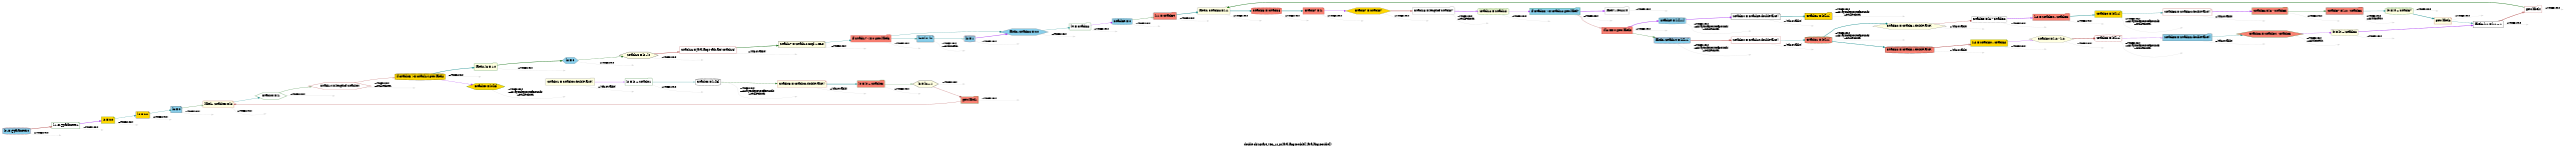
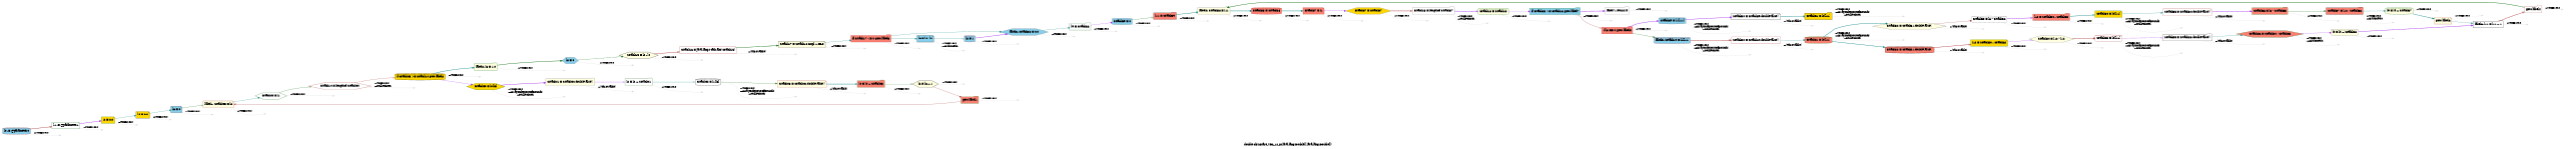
  digraph {
    label="double chiSquare_VDL_12_m(java.lang.Double[],java.lang.Double[])"
    rankdir=LR
    node [shape=box style=filled]
    edge [color=lightgray]
    n1 [color=brown fillcolor=skyblue label="l0 := @parameter0" shape=cylinder]
    n2 [color=darkgreen fillcolor=white label="l1 := @parameter1" shape=note]
    n3 [label=Esc style=invis]
    n4 [color=darkgreen fillcolor=gold label="l2 = 0.0" shape=note]
    n5 [label=Esc style=invis]
    n6 [color=black fillcolor=gold label="l4 = 0.0" shape=note]
    n7 [label=Esc style=invis]
    n8 [color=black fillcolor=skyblue label="l6 = 0" shape=note]
    n9 [label=Esc style=invis]
    n10 [color=brown fillcolor=lightyellow label="label1: $stack45 = l6" shape=note]
    n11 [label=Esc style=invis]
    n12 [color=darkgreen fillcolor=white label="$stack44 = l1" shape=hexagon]
    n13 [label=Esc style=invis]
    n14 [color=brown fillcolor=white label="$stack14 = lengthof $stack44" shape=hexagon]
    n15 [label=Esc style=invis]
    n16 [color=black fillcolor=gold label="if $stack45 >= $stack14 goto label2" shape=cylinder]
    n17 [label=Esc style=invis]
    n18 [color=darkgreen fillcolor=gold label="$stack40 = l0[l6]" shape=hexagon]
    n19 [color=darkgreen fillcolor=lightyellow label="label2: l6 = 1.0" shape=folder]
    n20 [label=Esc style=invis]
    n21 [color=gray40 fillcolor=lightyellow label="$stack41 = $stack40.doubleValue()" shape=folder]
    n22 [label=Esc style=invis]
    n23 [color=gray40 fillcolor=skyblue label="l8 = 0" shape=hexagon]
    n24 [label=Esc style=invis]
    n25 [color=darkgreen fillcolor=white label="l2 = l2 + $stack41" shape=folder]
    n26 [label=Esc style=invis]
    n27 [color=black fillcolor=lightyellow label="$stack15 = l2 - l4" shape=hexagon]
    n28 [label=Esc style=invis]
    n29 [color=black fillcolor=white label="$stack42 = l1[l6]" shape=cylinder]
    n30 [label=Esc style=invis]
    n31 [color=brown fillcolor=lightyellow label="$stack43 = $stack42.doubleValue()" shape=note]
    n32 [label=Esc style=invis]
    n33 [color=darkgreen fillcolor=salmon label="l4 = l4 + $stack43" shape=folder]
    n34 [label=Esc style=invis]
    n35 [color=black fillcolor=lightyellow label="l6 = l6 + 1" shape=hexagon]
    n36 [label=Esc style=invis]
    n37 [color=darkgreen fillcolor=salmon label="goto label1" shape=folder]
    n38 [label=Esc style=invis]
    n39 [label=Esc style=invis]
    n40 [color=brown fillcolor=white label="$stack16 = java.lang.Math.abs($stack15)" shape=note]
    n41 [label=Esc style=invis]
    n42 [color=black fillcolor=lightyellow label="$stack17 = $stack16 cmpl 1.0E-5" shape=note]
    n43 [label=Esc style=invis]
    n44 [color=brown fillcolor=salmon label="if $stack17 <= 0 goto label3" shape=folder]
    n45 [label=Esc style=invis]
    n46 [color=black fillcolor=skyblue label="l6 = l4 / l2" shape=note]
    n47 [color=gray40 fillcolor=skyblue label="label3: $stack38 = 0.0" shape=hexagon]
    n48 [label=Esc style=invis]
    n49 [color=brown fillcolor=skyblue label="l8 = 1" shape=cylinder]
    n50 [label=Esc style=invis]
    n51 [color=darkgreen fillcolor=white label="l9 = $stack38" shape=folder]
    n52 [label=Esc style=invis]
    n53 [label=Esc style=invis]
    n54 [color=gray40 fillcolor=skyblue label="$stack39 = 0" shape=cylinder]
    n55 [label=Esc style=invis]
    n56 [color=black fillcolor=salmon label="l11 = $stack39" shape=folder]
    n57 [label=Esc style=invis]
    n58 [color=gray40 fillcolor=lightyellow label="label4: $stack28 = l11" shape=folder]
    n59 [label=Esc style=invis]
    n60 [color=brown fillcolor=salmon label="$stack28 = $stack28" shape=cylinder]
    n61 [label=Esc style=invis]
    n62 [color=brown fillcolor=salmon label="$stack27 = l1" shape=note]
    n63 [label=Esc style=invis]
    n64 [color=gray40 fillcolor=gold label="$stack27 = $stack27" shape=hexagon]
    n65 [label=Esc style=invis]
    n66 [color=gray40 fillcolor=white label="$stack18 = lengthof $stack27" shape=folder]
    n67 [label=Esc style=invis]
    n68 [color=darkgreen fillcolor=lightyellow label="$stack18 = $stack18" shape=cylinder]
    n69 [label=Esc style=invis]
    n70 [color=darkgreen fillcolor=skyblue label="if $stack28 >= $stack18 goto label7" shape=folder]
    n71 [label=Esc style=invis]
    n72 [color=brown fillcolor=salmon label="if l8 == 0 goto label5" shape=folder]
    n73 [color=gray40 fillcolor=white label="label7: return l9" shape=folder]
    n74 [label=Esc style=invis]
    n75 [color=gray40 fillcolor=skyblue label="$stack29 = l1[l11]" shape=cylinder]
    n76 [color=brown fillcolor=skyblue label="label5: $stack19 = l1[l11]" shape=cylinder]
    n77 [label=Esc style=invis]
    n78 [label=Esc style=invis]
    n79 [color=black fillcolor=white label="$stack30 = $stack29.doubleValue()" shape=note]
    n80 [label=Esc style=invis]
    n81 [color=brown fillcolor=white label="$stack20 = $stack19.doubleValue()" shape=folder]
    n82 [label=Esc style=invis]
    n83 [color=black fillcolor=gold label="$stack31 = l0[l11]" shape=folder]
    n84 [label=Esc style=invis]
    n85 [color=darkgreen fillcolor=salmon label="$stack21 = l0[l11]" shape=cylinder]
    n86 [label=Esc style=invis]
    n87 [label=Esc style=invis]
    n88 [color=gray40 fillcolor=lightyellow label="$stack32 = $stack31.doubleValue()" shape=hexagon]
    n89 [color=gray40 fillcolor=white label="$stack33 = l6 * $stack32" shape=cylinder]
    n90 [label=Esc style=invis]
    n91 [color=gray40 fillcolor=salmon label="l12 = $stack30 - $stack33" shape=folder]
    n92 [label=Esc style=invis]
    n93 [color=darkgreen fillcolor=gold label="$stack34 = l0[l11]" shape=note]
    n94 [label=Esc style=invis]
    n95 [color=brown fillcolor=white label="$stack35 = $stack34.doubleValue()" shape=note]
    n96 [label=Esc style=invis]
    n97 [color=darkgreen fillcolor=salmon label="$stack36 = l6 * $stack35" shape=folder]
    n98 [label=Esc style=invis]
    n99 [color=black fillcolor=salmon label="$stack37 = l12 / $stack36" shape=folder]
    n100 [label=Esc style=invis]
    n101 [color=darkgreen fillcolor=lightyellow label="l9 = l9 + $stack37" shape=cylinder]
    n102 [label=Esc style=invis]
    n103 [color=brown fillcolor=lightyellow label="goto label6" shape=note]
    n104 [label=Esc style=invis]
    n105 [color=black fillcolor=white label="label6: l11 = l11 + 1" shape=folder]
    n106 [label=Esc style=invis]
    n107 [color=brown fillcolor=white label="goto label4" shape=folder]
    n108 [label=Esc style=invis]
    n109 [label=Esc style=invis]
    n110 [color=black fillcolor=salmon label="$stack22 = $stack21.doubleValue()" shape=cylinder]
    n111 [label=Esc style=invis]
    n112 [color=darkgreen fillcolor=gold label="l12 = $stack20 - $stack22" shape=note]
    n113 [label=Esc style=invis]
    n114 [color=gray40 fillcolor=lightyellow label="$stack24 = l12 * l12" shape=hexagon]
    n115 [label=Esc style=invis]
    n116 [color=brown fillcolor=white label="$stack23 = l0[l11]" shape=cylinder]
    n117 [label=Esc style=invis]
-   n118 [color=black fillcolor=skyblue label="$stack25 = $stack23.doubleValue()" shape=folder]
+   n118 [color=black fillcolor=white label="$stack25 = $stack23.doubleValue()" shape=folder]
    n119 [label=Esc style=invis]
    n120 [color=darkgreen fillcolor=salmon label="$stack26 = $stack24 / $stack25" shape=hexagon]
    n121 [label=Esc style=invis]
    n122 [color=gray40 fillcolor=lightyellow label="l9 = l9 + $stack26" shape=cylinder]
    n123 [label=Esc style=invis]
    n124 [label=Esc style=invis]
    n1 -> n2 [arrowhead=onormal color=brown style=bold]
    n1 -> n3 [label="\l+vmErrors"]
    n2 -> n4 [arrowhead=normal color=purple style=bold]
    n2 -> n5 [label="\l+vmErrors"]
    n4 -> n6 [arrowhead=normal color=teal style=solid]
    n4 -> n7 [label="\l+vmErrors"]
    n6 -> n8 [arrowhead=dot color=teal style=solid]
    n6 -> n9 [label="\l+vmErrors"]
    n8 -> n10 [arrowhead=onormal color=darkgreen style=solid]
    n8 -> n11 [label="\l+vmErrors"]
    n10 -> n12 [arrowhead=dot color=teal style=solid]
    n10 -> n13 [label="\l+vmErrors"]
    n12 -> n14 [arrowhead=onormal color=darkgreen style=solid]
    n12 -> n15 [label="\l+vmErrors"]
    n14 -> n16 [arrowhead=onormal color=brown style=solid]
    n14 -> n17 [label="\l+vmErrors\l+NullPointer"]
    n16 -> n18 [arrowhead=dot color=purple style=solid]
    n16 -> n19 [arrowhead=normal color=teal style=bold]
    n16 -> n20 [label="\l+vmErrors"]
+   n18 -> n21 [arrowhead=normal color=purple style=bold]
    n18 -> n22 [label="\l+vmErrors\l+ArrayIndexOutOfBounds\l+NullPointer"]
    n19 -> n23 [arrowhead=normal color=darkgreen style=bold]
    n19 -> n24 [label="\l+vmErrors"]
    n21 -> n25 [arrowhead=onormal color=purple style=solid]
    n21 -> n26 [label="\l+(Throwable)"]
    n23 -> n27 [arrowhead=dot color=darkgreen style=solid]
    n23 -> n28 [label="\l+vmErrors"]
    n25 -> n29 [arrowhead=onormal color=teal style=solid]
    n25 -> n30 [label="\l+vmErrors"]
    n27 -> n40 [arrowhead=onormal color=brown style=bold]
    n27 -> n41 [label="\l+vmErrors"]
    n29 -> n31 [arrowhead=normal color=darkgreen style=solid]
    n29 -> n32 [label="\l+vmErrors\l+ArrayIndexOutOfBounds\l+NullPointer"]
    n31 -> n33 [arrowhead=onormal color=teal style=bold]
    n31 -> n34 [label="\l+(Throwable)"]
    n33 -> n35 [arrowhead=onormal color=darkgreen style=solid]
    n33 -> n36 [label="\l+vmErrors"]
    n35 -> n37 [arrowhead=dot color=brown style=solid]
    n35 -> n38 [label="\l+vmErrors"]
    n37 -> n10 [arrowhead=normal color=brown style=solid]
    n37 -> n39 [label="\l+vmErrors"]
    n40 -> n42 [arrowhead=normal color=darkgreen style=bold]
    n40 -> n43 [label="\l+(Throwable)"]
    n42 -> n44 [arrowhead=dot color=teal style=solid]
    n42 -> n45 [label="\l+vmErrors"]
    n44 -> n46 [arrowhead=normal color=teal style=solid]
    n44 -> n47 [arrowhead=dot color=teal style=solid]
    n44 -> n48 [label="\l+vmErrors"]
    n46 -> n49 [arrowhead=onormal color=teal style=solid]
    n46 -> n50 [label="\l+vmErrors\l+Arithmetic"]
    n47 -> n51 [arrowhead=dot color=teal style=solid]
    n47 -> n52 [label="\l+vmErrors"]
    n49 -> n47 [arrowhead=normal color=purple style=bold]
    n49 -> n53 [label="\l+vmErrors"]
    n51 -> n54 [arrowhead=dot color=purple style=solid]
    n51 -> n55 [label="\l+vmErrors"]
    n54 -> n56 [arrowhead=onormal color=darkgreen style=solid]
    n54 -> n57 [label="\l+vmErrors"]
    n56 -> n58 [arrowhead=dot color=teal style=bold]
    n56 -> n59 [label="\l+vmErrors"]
    n58 -> n60 [arrowhead=dot color=teal style=bold]
    n58 -> n61 [label="\l+vmErrors"]
    n60 -> n62 [arrowhead=normal color=teal style=bold]
    n60 -> n63 [label="\l+vmErrors"]
    n62 -> n64 [arrowhead=dot color=purple style=solid]
    n62 -> n65 [label="\l+vmErrors"]
    n64 -> n66 [arrowhead=onormal color=brown style=bold]
    n64 -> n67 [label="\l+vmErrors"]
    n66 -> n68 [arrowhead=onormal color=purple style=bold]
    n66 -> n69 [label="\l+vmErrors\l+NullPointer"]
    n68 -> n70 [arrowhead=dot color=purple style=solid]
    n68 -> n71 [label="\l+vmErrors"]
    n70 -> n72 [arrowhead=onormal color=brown style=solid]
    n70 -> n73 [arrowhead=normal color=purple style=bold]
    n70 -> n74 [label="\l+vmErrors"]
    n72 -> n75 [arrowhead=normal color=purple style=bold]
    n72 -> n76 [arrowhead=normal color=darkgreen style=solid]
    n72 -> n77 [label="\l+vmErrors"]
    n73 -> n78 [label="\l+vmErrors"]
    n75 -> n79 [arrowhead=dot color=purple style=bold]
    n75 -> n80 [label="\l+vmErrors\l+ArrayIndexOutOfBounds\l+NullPointer"]
    n76 -> n81 [arrowhead=normal color=brown style=bold]
    n76 -> n82 [label="\l+vmErrors\l+ArrayIndexOutOfBounds\l+NullPointer"]
    n79 -> n83 [arrowhead=dot color=teal style=bold]
    n79 -> n84 [label="\l+(Throwable)"]
    n81 -> n85 [arrowhead=dot color=teal style=solid]
    n81 -> n86 [label="\l+(Throwable)"]
    n83 -> n87 [label="\l+vmErrors\l+ArrayIndexOutOfBounds\l+NullPointer"]
    n85 -> n88 [arrowhead=dot color=teal style=bold]
    n85 -> n110 [arrowhead=normal color=teal style=bold]
    n85 -> n111 [label="\l+vmErrors\l+ArrayIndexOutOfBounds\l+NullPointer"]
    n88 -> n89 [arrowhead=dot color=brown style=solid]
    n88 -> n90 [label="\l+(Throwable)"]
    n89 -> n91 [arrowhead=onormal color=purple style=bold]
    n89 -> n92 [label="\l+vmErrors"]
    n91 -> n93 [arrowhead=onormal color=teal style=bold]
    n91 -> n94 [label="\l+vmErrors"]
    n93 -> n95 [arrowhead=normal color=teal style=solid]
    n93 -> n96 [label="\l+vmErrors\l+ArrayIndexOutOfBounds\l+NullPointer"]
    n95 -> n97 [arrowhead=normal color=purple style=bold]
    n95 -> n98 [label="\l+(Throwable)"]
    n97 -> n99 [arrowhead=normal color=darkgreen style=solid]
    n97 -> n100 [label="\l+vmErrors"]
    n99 -> n101 [arrowhead=normal color=teal style=solid]
    n99 -> n102 [label="\l+vmErrors\l+Arithmetic"]
    n101 -> n103 [arrowhead=normal color=teal style=bold]
    n101 -> n104 [label="\l+vmErrors"]
    n103 -> n105 [arrowhead=normal color=teal style=solid]
    n103 -> n106 [label="\l+vmErrors"]
    n105 -> n107 [arrowhead=onormal color=brown style=bold]
    n105 -> n108 [label="\l+vmErrors"]
    n107 -> n58 [arrowhead=normal color=darkgreen style=bold]
    n107 -> n109 [label="\l+vmErrors"]
    n110 -> n112 [arrowhead=onormal color=brown style=bold]
    n110 -> n113 [label="\l+(Throwable)"]
    n112 -> n114 [arrowhead=onormal color=purple style=solid]
    n112 -> n115 [label="\l+vmErrors"]
    n114 -> n116 [arrowhead=dot color=brown style=bold]
    n114 -> n117 [label="\l+vmErrors"]
    n116 -> n118 [arrowhead=onormal color=purple style=solid]
    n116 -> n119 [label="\l+vmErrors\l+ArrayIndexOutOfBounds\l+NullPointer"]
    n118 -> n120 [arrowhead=normal color=teal style=solid]
    n118 -> n121 [label="\l+(Throwable)"]
    n120 -> n122 [arrowhead=dot color=purple style=solid]
    n120 -> n123 [label="\l+vmErrors\l+Arithmetic"]
    n122 -> n105 [arrowhead=normal color=purple style=bold]
    n122 -> n124 [label="\l+vmErrors"]
  }
